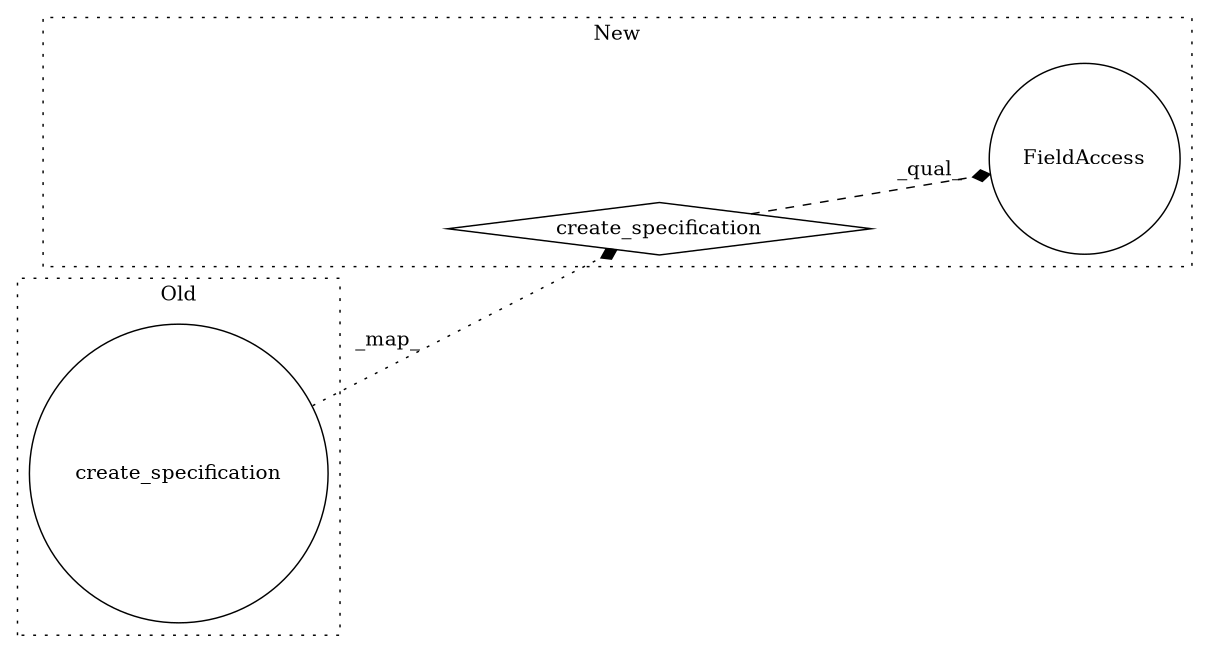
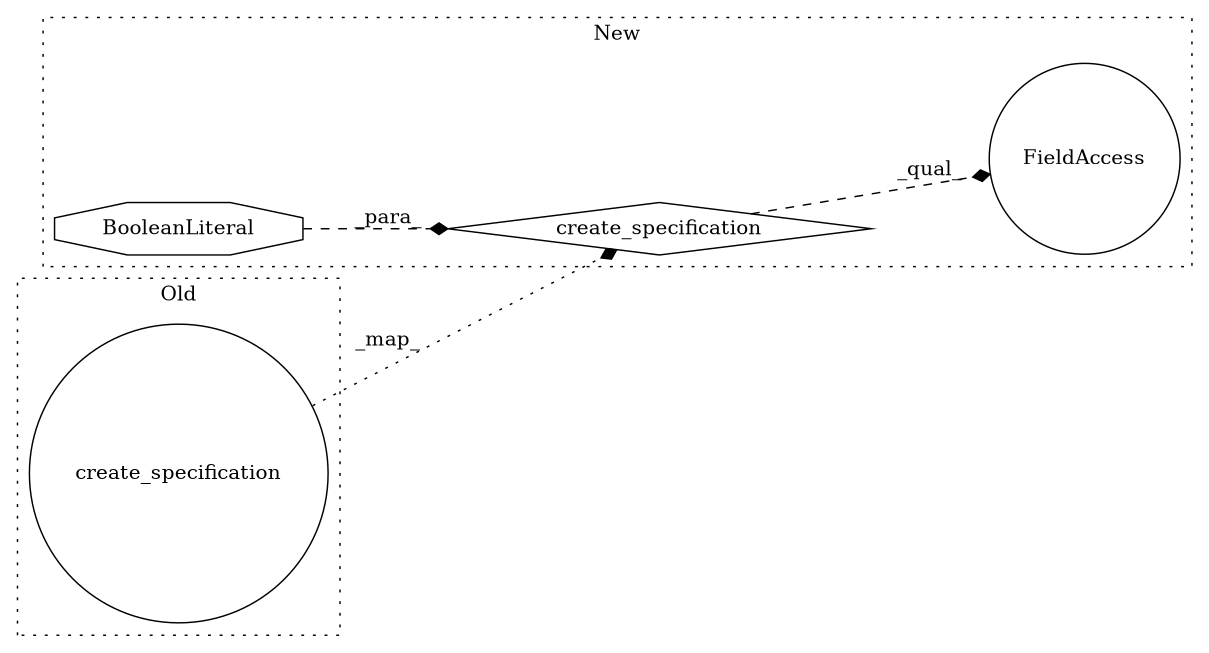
  digraph {
    rankdir=LR
    node [a=32 l="21,1" shape=circle]
    edge [style=dashed arrowhead=diamond]
    n1 [label=create_specification s="2937,2970" shape=diamond]
    n2 [a=22 l=62 label=FieldAccess s=2918]
+   n3 [a=9 l=5 label=BooleanLiteral s=2965 shape=octagon]
    n4 [label=create_specification s="2922,2949"]
    subgraph cluster_1 {
      label=New
      style=dotted
      n1
      n2
+     n3
    }
    subgraph cluster_2 {
      label=Old
      style=dotted
      n4
    }
    n1 -> n2 [label=_qual_]
+   n3 -> n1 [label=_para_]
    n4 -> n1 [label=_map_ style=dotted]
  }
